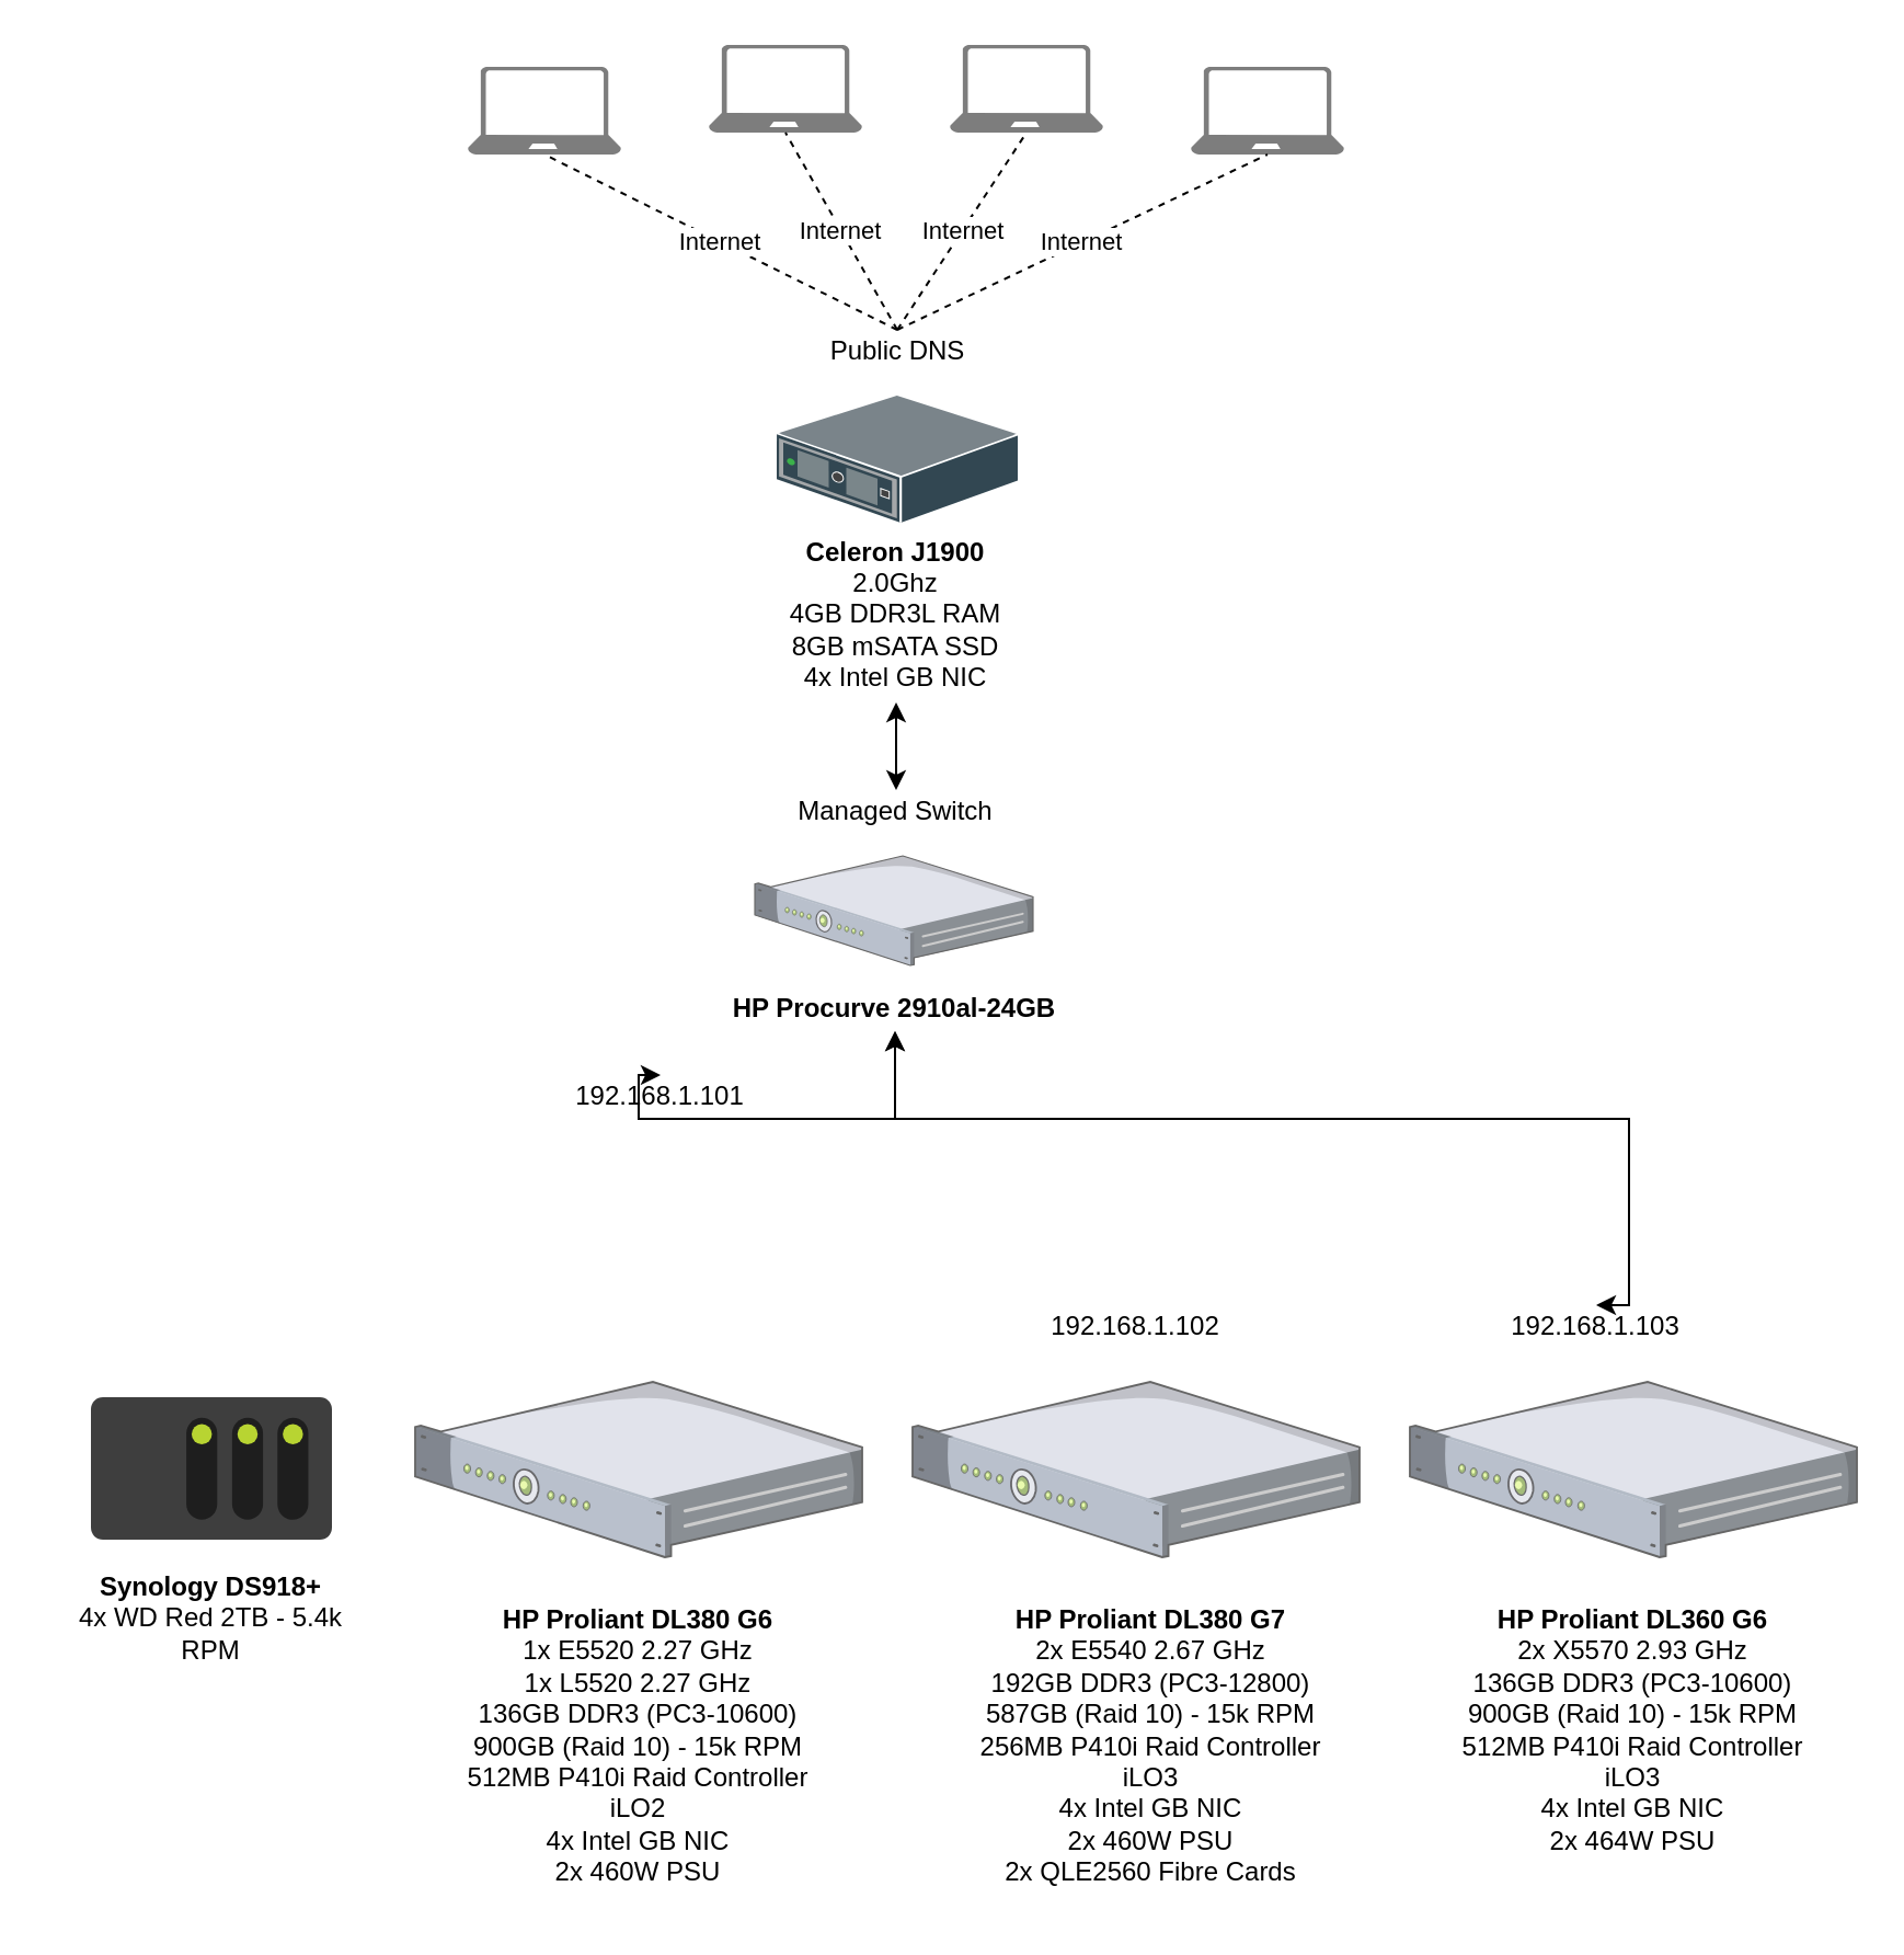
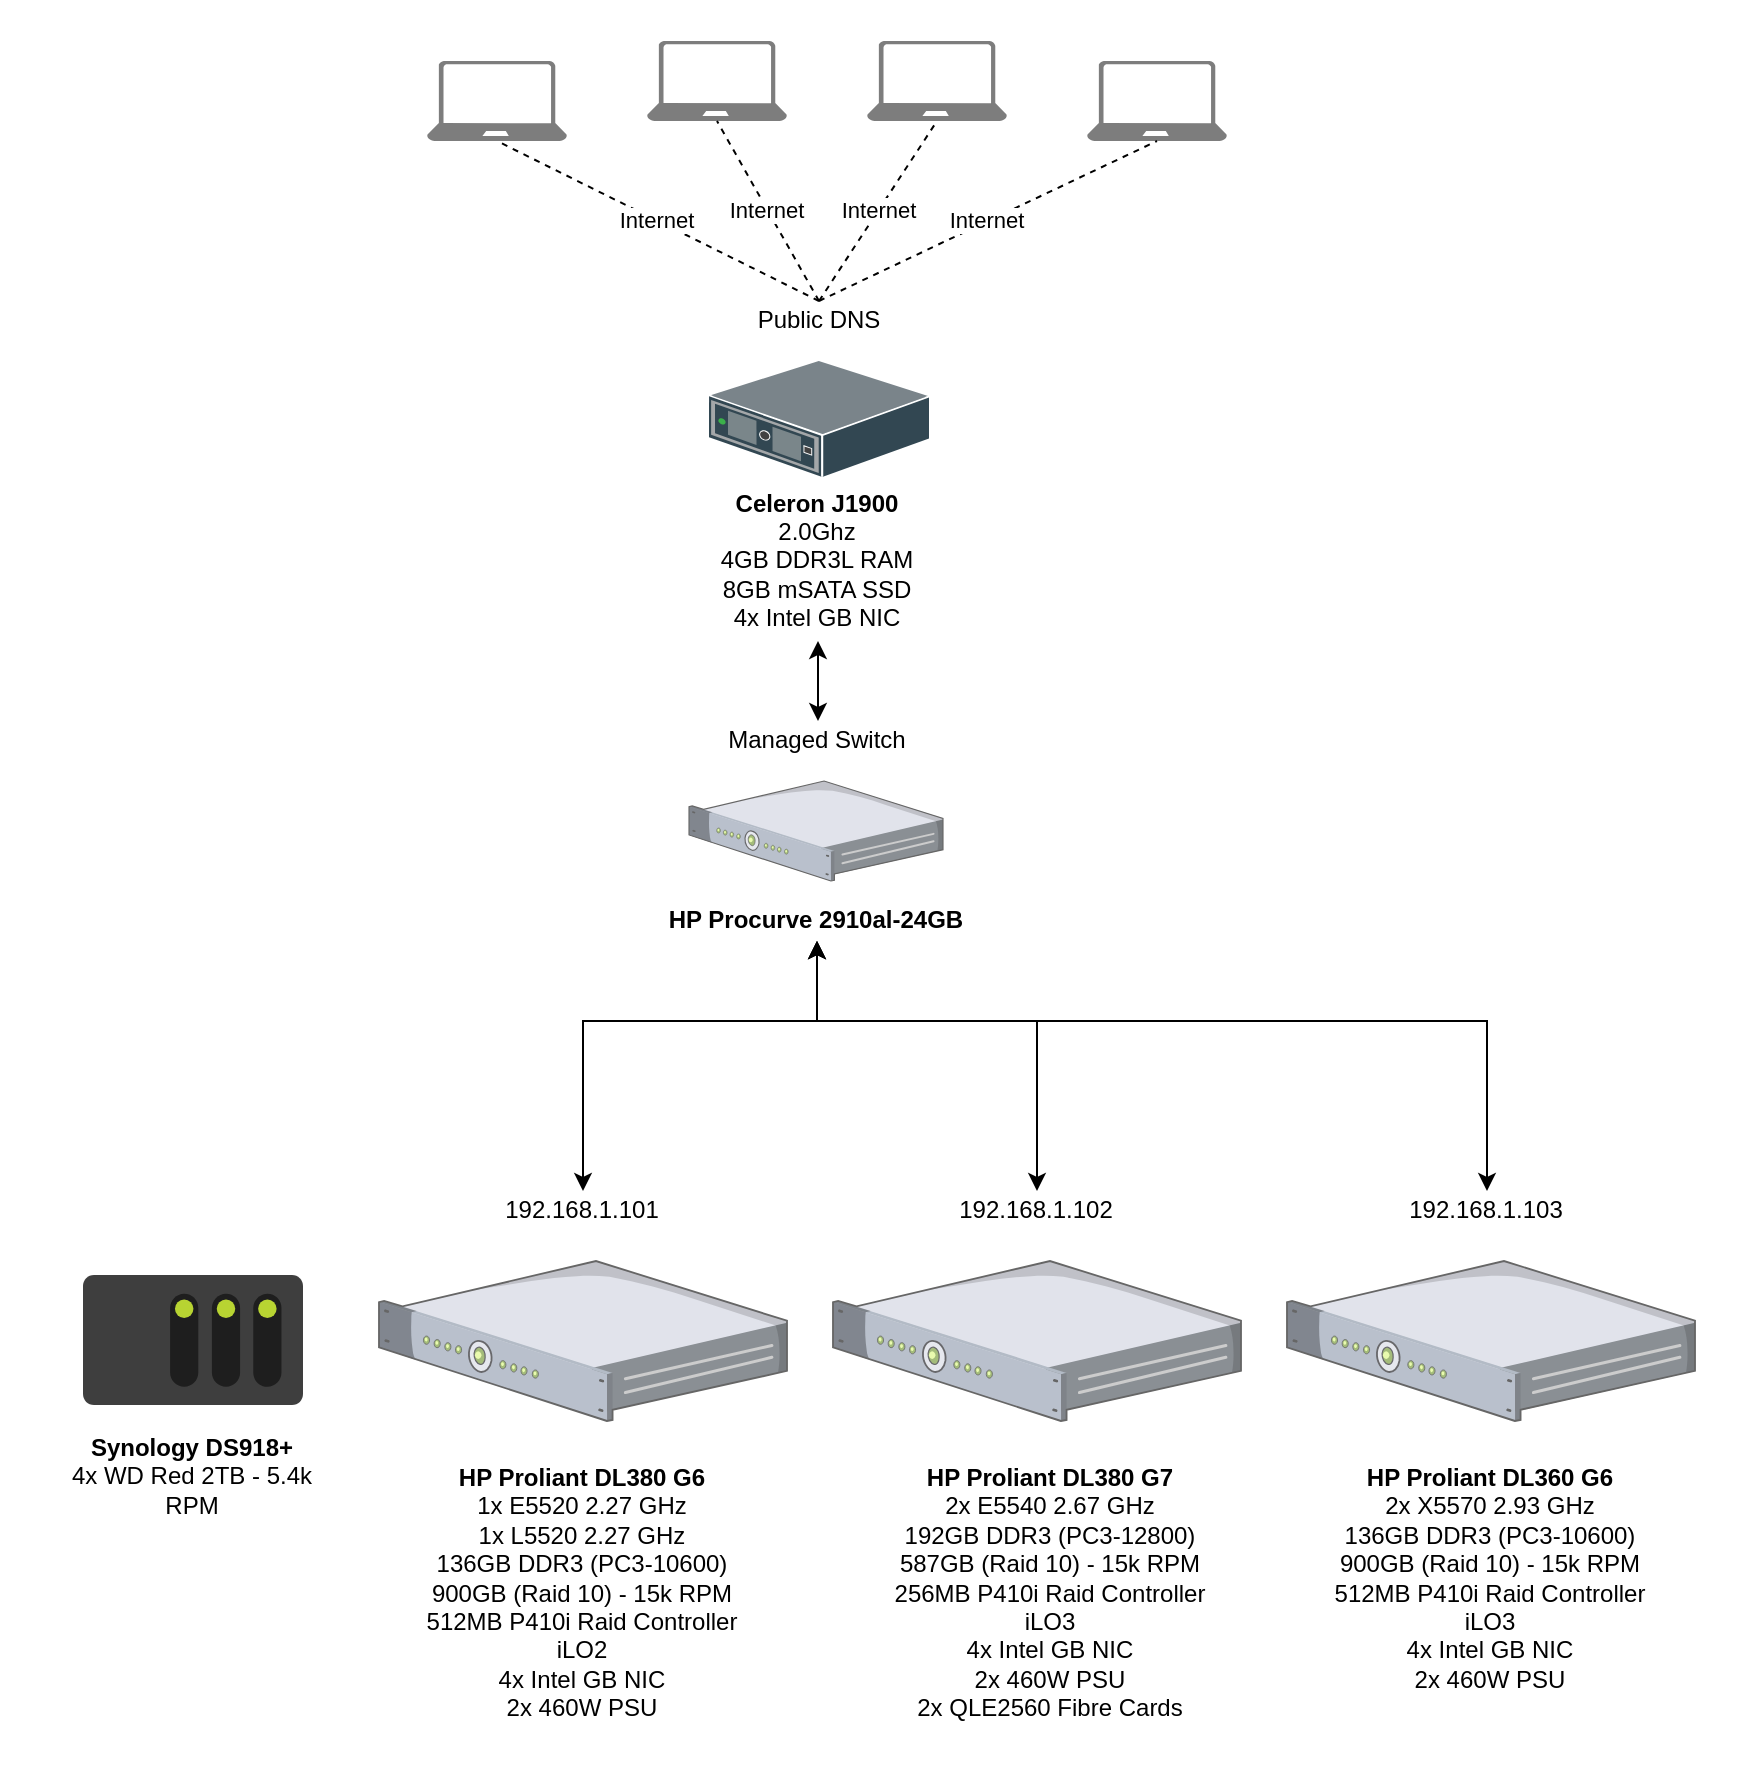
  <mxCell id="0" />
  <mxCell id="1" parent="0" />
  <mxCell id="2" value="" style="verticalLabelPosition=bottom;aspect=fixed;html=1;verticalAlign=top;strokeColor=none;align=center;outlineConnect=0;shape=mxgraph.citrix.1u_2u_server;" vertex="1" parent="1"><mxGeometry x="643" y="630" width="204" height="80" as="geometry" /></mxCell>
  <mxCell id="3" value="" style="verticalLabelPosition=bottom;aspect=fixed;html=1;verticalAlign=top;strokeColor=none;align=center;outlineConnect=0;shape=mxgraph.citrix.1u_2u_server;" vertex="1" parent="1"><mxGeometry x="416" y="630" width="204" height="80" as="geometry" /></mxCell>
  <mxCell id="4" value="" style="verticalLabelPosition=bottom;aspect=fixed;html=1;verticalAlign=top;strokeColor=none;align=center;outlineConnect=0;shape=mxgraph.citrix.1u_2u_server;" vertex="1" parent="1"><mxGeometry x="189" y="630" width="204" height="80" as="geometry" /></mxCell>
  <mxCell id="5" value="" style="aspect=fixed;html=1;perimeter=none;align=center;shadow=0;dashed=0;image;fontSize=12;image=img/lib/mscae/Server.svg;rotation=90;" vertex="1" parent="1"><mxGeometry x="63" y="615" width="65" height="110" as="geometry" /></mxCell>
  <mxCell id="6" value="" style="verticalLabelPosition=bottom;aspect=fixed;html=1;verticalAlign=top;strokeColor=none;align=center;outlineConnect=0;shape=mxgraph.citrix.1u_2u_server;fillColor=none;" vertex="1" parent="1"><mxGeometry x="344" y="390" width="127" height="50" as="geometry" /></mxCell>
  <mxCell id="7" value="" style="shadow=0;dashed=0;html=1;labelPosition=center;verticalLabelPosition=bottom;verticalAlign=top;align=center;outlineConnect=0;shape=mxgraph.veeam.3d.switch;" vertex="1" parent="1"><mxGeometry x="354" y="180" width="110" height="58" as="geometry" /></mxCell>
  <mxCell id="8" value="&lt;b&gt;HP Proliant DL380 G6&lt;/b&gt;&lt;br&gt;1x E5520 2.27 GHz&lt;br&gt;1x L5520 2.27 GHz&lt;br&gt;136GB DDR3 (PC3-10600)&lt;br&gt;900GB (Raid 10) - 15k RPM&lt;br&gt;512MB P410i Raid Controller&lt;br&gt;iLO2&lt;br&gt;4x Intel GB NIC&lt;br&gt;2x 460W PSU&lt;br&gt;&lt;br&gt;" style="text;html=1;strokeColor=none;fillColor=none;align=center;verticalAlign=top;whiteSpace=wrap;rounded=0;" vertex="1" parent="1"><mxGeometry x="189" y="725" width="204" height="145" as="geometry" /></mxCell>
  <mxCell id="9" value="&lt;b&gt;HP Proliant DL380 G7&lt;/b&gt;&lt;br&gt;2x E5540 2.67 GHz&lt;br&gt;192GB DDR3 (PC3-12800)&lt;br&gt;587GB (Raid 10) - 15k RPM&lt;br&gt;256MB P410i Raid Controller&lt;br&gt;iLO3&lt;br&gt;4x Intel GB NIC&lt;br&gt;2x 460W PSU&lt;br&gt;2x QLE2560 Fibre Cards&lt;br&gt;&lt;br&gt;" style="text;html=1;strokeColor=none;fillColor=none;align=center;verticalAlign=top;whiteSpace=wrap;rounded=0;" vertex="1" parent="1"><mxGeometry x="423" y="725" width="204" height="145" as="geometry" /></mxCell>
- <mxCell id="10" value="&lt;b&gt;HP Proliant DL360 G6&lt;/b&gt;&lt;br&gt;2x X5570 2.93 GHz&lt;br&gt;136GB DDR3 (PC3-10600)&lt;br&gt;900GB (Raid 10) - 15k RPM&lt;br&gt;512MB P410i Raid Controller&lt;br&gt;iLO3&lt;br&gt;4x Intel GB NIC&lt;br&gt;2x 464W PSU&lt;br&gt;&lt;br&gt;" style="text;html=1;strokeColor=none;fillColor=none;align=center;verticalAlign=top;whiteSpace=wrap;rounded=0;" vertex="1" parent="1"><mxGeometry x="643" y="725" width="204" height="145" as="geometry" /></mxCell>
+ <mxCell id="10" value="&lt;b&gt;HP Proliant DL360 G6&lt;/b&gt;&lt;br&gt;2x X5570 2.93 GHz&lt;br&gt;136GB DDR3 (PC3-10600)&lt;br&gt;900GB (Raid 10) - 15k RPM&lt;br&gt;512MB P410i Raid Controller&lt;br&gt;iLO3&lt;br&gt;4x Intel GB NIC&lt;br&gt;2x 460W PSU&lt;br&gt;&lt;br&gt;" style="text;html=1;strokeColor=none;fillColor=none;align=center;verticalAlign=top;whiteSpace=wrap;rounded=0;" vertex="1" parent="1"><mxGeometry x="643" y="725" width="204" height="145" as="geometry" /></mxCell>
  <mxCell id="11" value="&lt;b&gt;HP Procurve 2910al-24GB&lt;/b&gt;&lt;br&gt;" style="text;html=1;strokeColor=none;fillColor=none;align=center;verticalAlign=middle;whiteSpace=wrap;rounded=0;" vertex="1" parent="1"><mxGeometry x="306" y="450" width="204" height="20" as="geometry" /></mxCell>
  <mxCell id="12" style="edgeStyle=orthogonalEdgeStyle;rounded=0;orthogonalLoop=1;jettySize=auto;html=1;exitX=0.5;exitY=0;exitDx=0;exitDy=0;entryX=0.5;entryY=1;entryDx=0;entryDy=0;startArrow=classic;startFill=1;" edge="1" parent="1" source="13" target="11"><mxGeometry relative="1" as="geometry"><Array as="points"><mxPoint x="291" y="510" /><mxPoint x="408" y="510" /></Array></mxGeometry></mxCell>
- <mxCell id="13" value="192.168.1.101&lt;br&gt;" style="text;html=1;strokeColor=none;fillColor=none;align=center;verticalAlign=middle;whiteSpace=wrap;rounded=0;" vertex="1" parent="1"><mxGeometry x="201" y="490" width="200" height="20" as="geometry" /></mxCell>
+ <mxCell id="13" value="192.168.1.101&lt;br&gt;" style="text;html=1;strokeColor=none;fillColor=none;align=center;verticalAlign=middle;whiteSpace=wrap;rounded=0;" vertex="1" parent="1"><mxGeometry x="191" y="595" width="200" height="20" as="geometry" /></mxCell>
+ <mxCell id="14" style="edgeStyle=orthogonalEdgeStyle;rounded=0;orthogonalLoop=1;jettySize=auto;html=1;exitX=0.5;exitY=0;exitDx=0;exitDy=0;entryX=0.5;entryY=1;entryDx=0;entryDy=0;startArrow=classic;startFill=1;" edge="1" parent="1" source="15" target="11"><mxGeometry relative="1" as="geometry"><Array as="points"><mxPoint x="518" y="510" /><mxPoint x="408" y="510" /></Array></mxGeometry></mxCell>
  <mxCell id="15" value="192.168.1.102" style="text;html=1;align=center;verticalAlign=middle;whiteSpace=wrap;rounded=0;" vertex="1" parent="1"><mxGeometry x="418" y="595" width="200" height="20" as="geometry" /></mxCell>
  <mxCell id="16" style="edgeStyle=orthogonalEdgeStyle;rounded=0;orthogonalLoop=1;jettySize=auto;html=1;exitX=0.5;exitY=0;exitDx=0;exitDy=0;entryX=0.5;entryY=1;entryDx=0;entryDy=0;startArrow=classic;startFill=1;" edge="1" parent="1" source="17" target="11"><mxGeometry relative="1" as="geometry"><Array as="points"><mxPoint x="743" y="510" /><mxPoint x="408" y="510" /></Array></mxGeometry></mxCell>
- <mxCell id="17" value="192.168.1.103" style="text;html=1;strokeColor=none;fillColor=none;align=center;verticalAlign=middle;whiteSpace=wrap;rounded=0;" vertex="1" parent="1"><mxGeometry x="628" y="595" width="200" height="20" as="geometry" /></mxCell>
+ <mxCell id="17" value="192.168.1.103" style="text;html=1;strokeColor=none;fillColor=none;align=center;verticalAlign=middle;whiteSpace=wrap;rounded=0;" vertex="1" parent="1"><mxGeometry x="643" y="595" width="200" height="20" as="geometry" /></mxCell>
  <mxCell id="18" value="&lt;b&gt;Synology DS918+&lt;br&gt;&lt;/b&gt;4x WD Red 2TB - 5.4k RPM&lt;br&gt;" style="text;html=1;strokeColor=none;fillColor=none;align=center;verticalAlign=top;whiteSpace=wrap;rounded=0;" vertex="1" parent="1"><mxGeometry x="20.5" y="710" width="150" height="140" as="geometry" /></mxCell>
  <mxCell id="19" value="&lt;b&gt;Celeron J1900&lt;/b&gt;&lt;br&gt;2.0Ghz&lt;br&gt;4GB DDR3L RAM&lt;br&gt;8GB mSATA SSD&lt;br&gt;4x Intel GB NIC&lt;br&gt;" style="text;html=1;strokeColor=none;fillColor=none;align=center;verticalAlign=middle;whiteSpace=wrap;rounded=0;" vertex="1" parent="1"><mxGeometry x="354" y="240" width="109" height="80" as="geometry" /></mxCell>
  <mxCell id="20" style="edgeStyle=orthogonalEdgeStyle;rounded=0;orthogonalLoop=1;jettySize=auto;html=1;exitX=0.5;exitY=0;exitDx=0;exitDy=0;entryX=0.5;entryY=1;entryDx=0;entryDy=0;startArrow=classic;startFill=1;" edge="1" parent="1" source="21" target="19"><mxGeometry relative="1" as="geometry" /></mxCell>
  <mxCell id="21" value="Managed Switch" style="text;html=1;strokeColor=none;fillColor=none;align=center;verticalAlign=middle;whiteSpace=wrap;rounded=0;" vertex="1" parent="1"><mxGeometry x="344" y="360" width="129" height="20" as="geometry" /></mxCell>
  <mxCell id="22" value="" style="shadow=0;dashed=0;html=1;strokeColor=none;labelPosition=center;verticalLabelPosition=bottom;verticalAlign=top;align=center;shape=mxgraph.azure.laptop;fillColor=#7D7D7D;" vertex="1" parent="1"><mxGeometry x="213" y="30" width="70" height="40" as="geometry" /></mxCell>
  <mxCell id="23" value="" style="shadow=0;dashed=0;html=1;strokeColor=none;labelPosition=center;verticalLabelPosition=bottom;verticalAlign=top;align=center;shape=mxgraph.azure.laptop;fillColor=#7D7D7D;" vertex="1" parent="1"><mxGeometry x="323" y="20" width="70" height="40" as="geometry" /></mxCell>
  <mxCell id="24" value="" style="shadow=0;dashed=0;html=1;strokeColor=none;labelPosition=center;verticalLabelPosition=bottom;verticalAlign=top;align=center;shape=mxgraph.azure.laptop;fillColor=#7D7D7D;" vertex="1" parent="1"><mxGeometry x="433" y="20" width="70" height="40" as="geometry" /></mxCell>
  <mxCell id="25" value="" style="shadow=0;dashed=0;html=1;strokeColor=none;labelPosition=center;verticalLabelPosition=bottom;verticalAlign=top;align=center;shape=mxgraph.azure.laptop;fillColor=#7D7D7D;" vertex="1" parent="1"><mxGeometry x="543" y="30" width="70" height="40" as="geometry" /></mxCell>
  <mxCell id="26" value="Public DNS" style="text;html=1;strokeColor=none;fillColor=none;align=center;verticalAlign=middle;whiteSpace=wrap;rounded=0;" vertex="1" parent="1"><mxGeometry x="344.5" y="150" width="129" height="20" as="geometry" /></mxCell>
  <mxCell id="27" value="Internet" style="endArrow=none;dashed=1;html=1;exitX=0.5;exitY=0;exitDx=0;exitDy=0;entryX=0.5;entryY=1;entryDx=0;entryDy=0;entryPerimeter=0;" edge="1" parent="1" source="26" target="22"><mxGeometry width="50" height="50" relative="1" as="geometry"><mxPoint x="573" y="200" as="sourcePoint" /><mxPoint x="623" y="150" as="targetPoint" /></mxGeometry></mxCell>
  <mxCell id="28" value="Internet" style="endArrow=none;dashed=1;html=1;exitX=0.5;exitY=0;exitDx=0;exitDy=0;entryX=0.5;entryY=1;entryDx=0;entryDy=0;entryPerimeter=0;" edge="1" parent="1" source="26" target="23"><mxGeometry width="50" height="50" relative="1" as="geometry"><mxPoint x="633" y="190" as="sourcePoint" /><mxPoint x="683" y="140" as="targetPoint" /></mxGeometry></mxCell>
  <mxCell id="29" value="Internet" style="endArrow=none;dashed=1;html=1;exitX=0.5;exitY=0;exitDx=0;exitDy=0;entryX=0.5;entryY=1;entryDx=0;entryDy=0;entryPerimeter=0;" edge="1" parent="1" source="26" target="24"><mxGeometry width="50" height="50" relative="1" as="geometry"><mxPoint x="523" y="180" as="sourcePoint" /><mxPoint x="573" y="130" as="targetPoint" /></mxGeometry></mxCell>
  <mxCell id="30" value="Internet" style="endArrow=none;dashed=1;html=1;exitX=0.5;exitY=0;exitDx=0;exitDy=0;entryX=0.5;entryY=1;entryDx=0;entryDy=0;entryPerimeter=0;" edge="1" parent="1" source="26" target="25"><mxGeometry width="50" height="50" relative="1" as="geometry"><mxPoint x="553" y="230" as="sourcePoint" /><mxPoint x="603" y="180" as="targetPoint" /></mxGeometry></mxCell>
